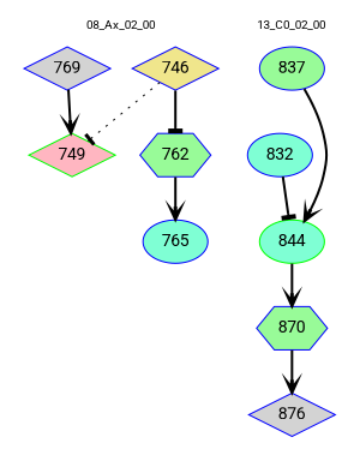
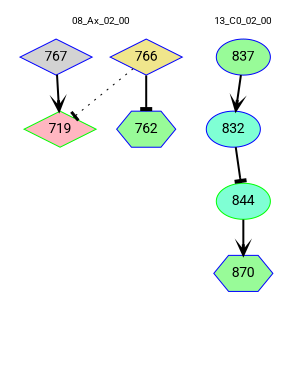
  digraph {
    fontname=Roboto
    node [color=blue fillcolor=palegreen fontname=Roboto shape=diamond style=filled]
    edge [arrowhead=vee color=black fontname=Roboto style=bold]
-   n1 [fillcolor=khaki label=746]
+   n1 [fillcolor=khaki label=766]
    n2 [label=762 shape=hexagon]
-   n3 [fillcolor=lightgrey label=769]
-   n4 [fillcolor=aquamarine label=765 shape=ellipse]
-   n5 [color=green fillcolor=lightpink label=749]
+   n3 [fillcolor=lightgrey label=767]
+   n5 [color=green fillcolor=lightpink label=719]
    n6 [label=837 shape=ellipse]
    n7 [fillcolor=aquamarine label=832 shape=ellipse]
    n8 [label=870 shape=hexagon]
    n9 [color=green fillcolor=aquamarine label=844 shape=ellipse]
-   n10 [fillcolor=lightgrey label=876]
    subgraph cluster_1 {
      color=white
      fontsize=10
      label="08_Ax_02_00"
      n1
      n2
      n3
-     n4
      n5
    }
    subgraph cluster_2 {
      color=white
      fontsize=10
      label="13_C0_02_00"
      n6
      n7
      n8
      n9
-     n10
    }
    n1 -> n2 [arrowhead=tee]
    n1 -> n5 [arrowhead=tee style=dotted]
-   n2 -> n4
    n3 -> n5
-   n6 -> n9
+   n6 -> n7
    n7 -> n9 [arrowhead=tee]
-   n8 -> n10
    n9 -> n8
  }
